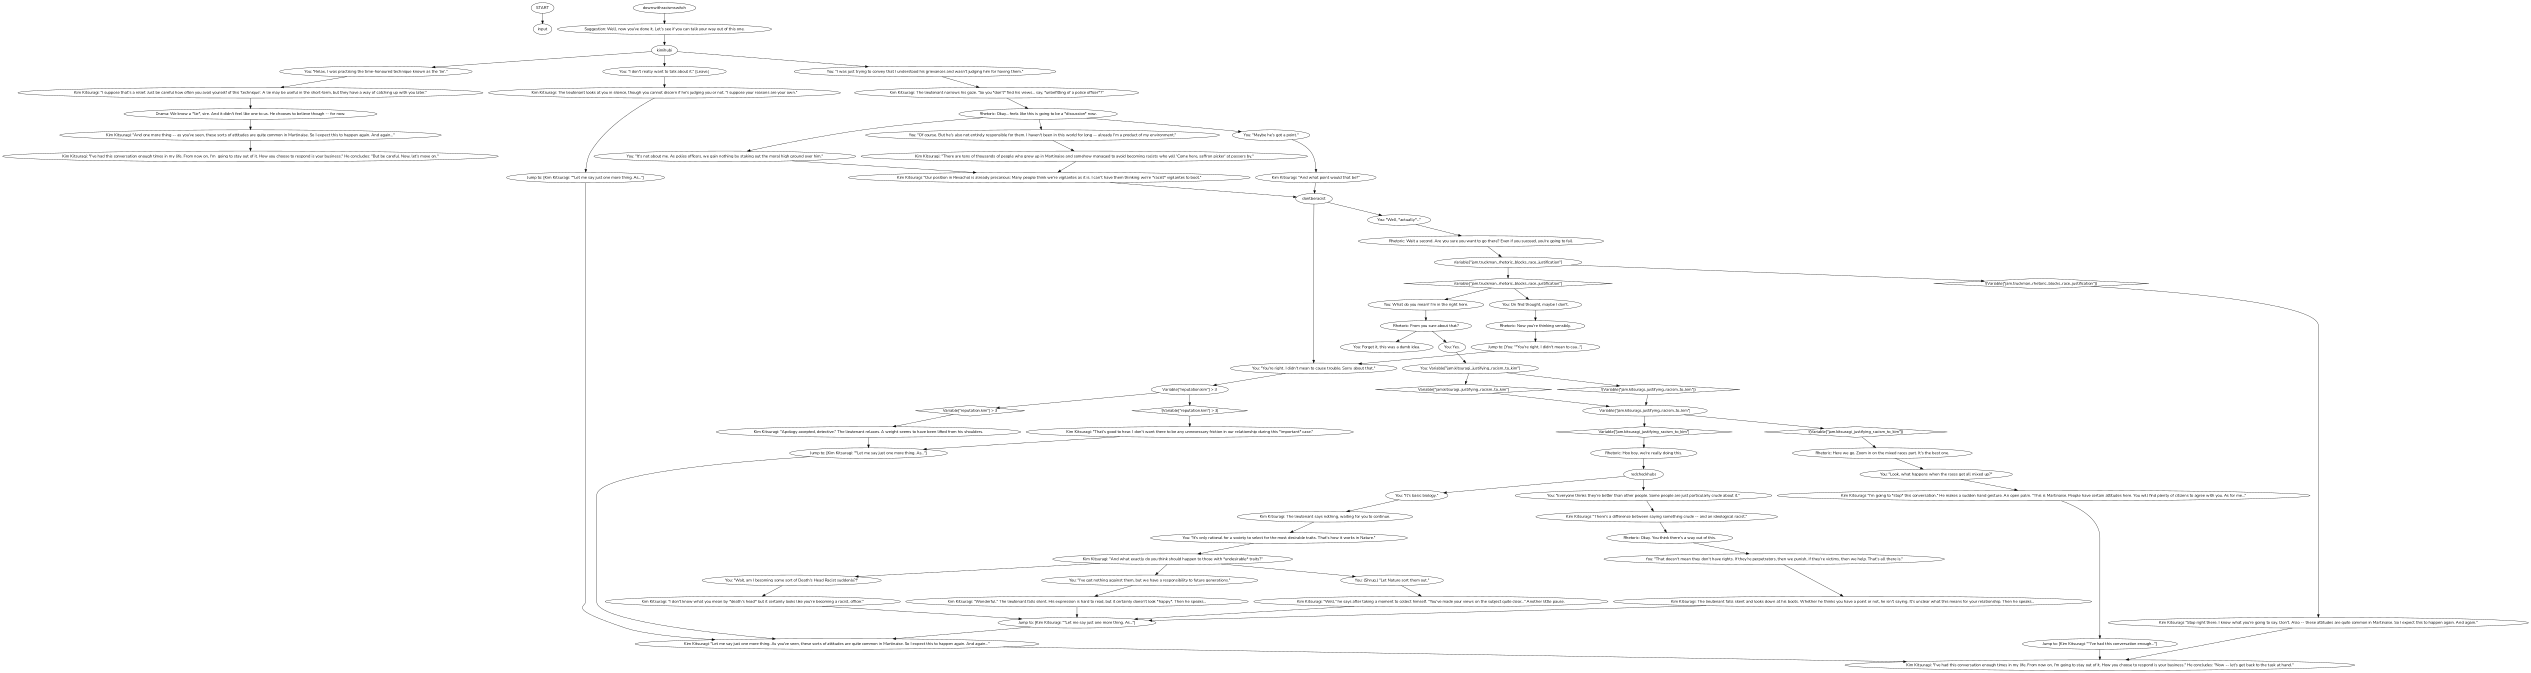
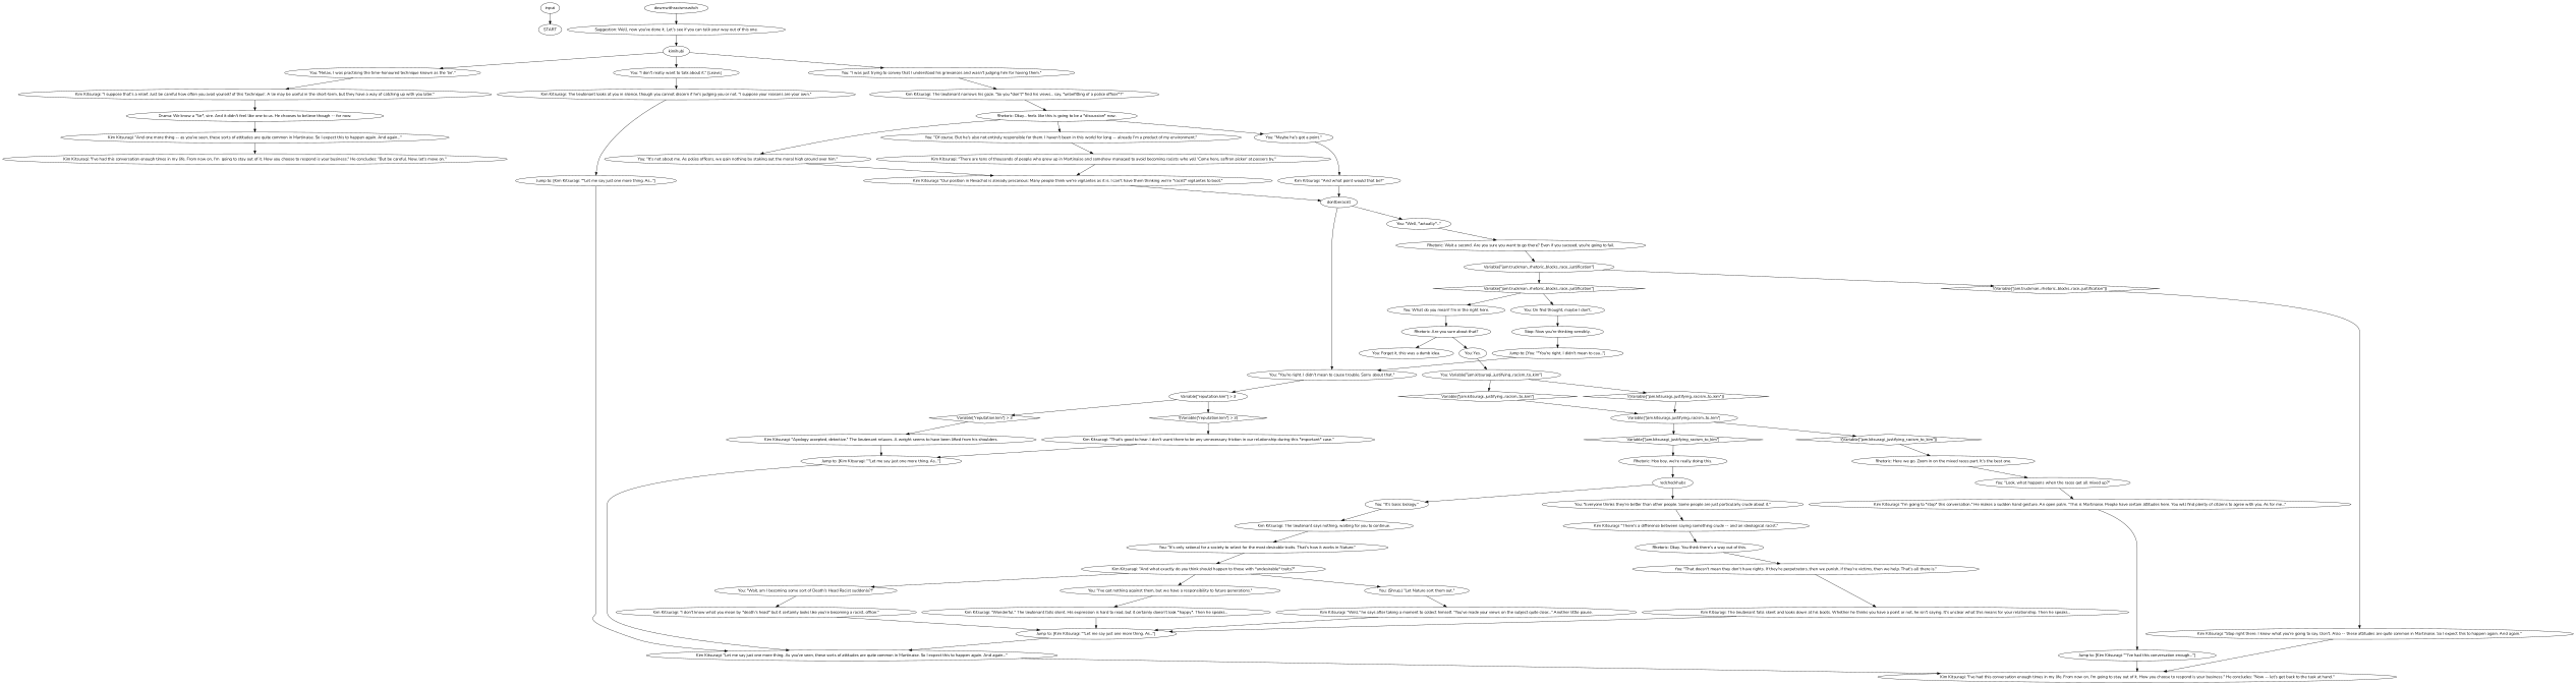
  digraph {
    fontname=Nunito
    node [fontname=Nunito]
    edge [fontname=Nunito]
    n1 [label=START]
    n2 [label=input]
    n3 [label=downwithracismswitch]
    n4 [label="Suggestion: Well, now you've done it. Let's see if you can talk your way out of this one."]
    n5 [label="Kim Kitsuragi: \"And one more thing -- as you've seen, these sorts of attitudes are quite common in Martinaise. So I expect this to happen again. And again...\""]
    n6 [label="Kim Kitsuragi: \"I've had this conversation enough times in my life. From now on, I'm  going to stay out of it. How you choose to respond is your business.\" He concludes: \"But be careful. Now, let's move on.\""]
    n7 [label="You: \"Relax, I was practising the time-honoured technique known as the 'lie'.\""]
    n8 [label="Kim Kitsuragi: \"I suppose that's a relief. Just be careful how often you avail yourself of this 'technique'. A lie may be useful in the short-term, but they have a way of catching up with you later.\""]
    n9 [label="Drama: We know a *lie*, sire. And it didn't feel like one to us. He chooses to believe though -- for now."]
    n10 [label="Kim Kitsuragi: The lieutenant falls silent and looks down at his boots. Whether he thinks you have a point or not, he isn't saying. It's unclear what this means for your relationship. Then he speaks..."]
    n11 [label="Jump to: [Kim Kitsuragi: \"\"Let me say just one more thing. As...\"]"]
    n12 [label="Kim Kitsuragi: \"Let me say just one more thing. As you've seen, these sorts of attitudes are quite common in Martinaise. So I expect this to happen again. And again...\""]
    n13 [label="You: \"It's not about me. As police officers, we gain nothing by staking out the moral high ground over him.\""]
    n14 [label="Kim Kitsuragi: \"Our position in Revachol is already precarious: Many people think we're vigilantes as it is. I can't have them thinking we're *racist* vigilantes to boot.\""]
    n15 [label=dontberacist]
    n16 [label="Kim Kitsuragi: \"Wonderful.\" The lieutenant falls silent. His expression is hard to read, but it certainly doesn't look *happy*. Then he speaks..."]
    n17 [label="You: \"Wait, am I becoming some sort of Death's Head Racist suddenly?!\""]
    n18 [label="Kim Kitsuragi: \"I don't know what you mean by *death's head* but it certainly looks like you're becoming a racist, officer.\""]
    n19 [label="You: \"I've got nothing against them, but we have a responsibility to future generations.\""]
    n20 [label="Kim Kitsuragi: \"And what exactly do you think should happen to those with *undesirable* traits?\""]
    n21 [label="You: (Shrug.) \"Let Nature sort them out.\""]
    n22 [label="Kim Kitsuragi: \"Well,\" he says after taking a moment to collect himself. \"You've made your views on the subject quite clear...\" Another little pause."]
    n23 [label="Rhetoric: Wait a second. Are you sure you want to go there? Even if you succeed, you're going to fail."]
    n24 [label="Variable[\"jam.truckman_rhetoric_blocks_race_justification\"]"]
    n25 [label="Variable[\"jam.truckman_rhetoric_blocks_race_justification\"]" shape=diamond]
    n26 [label="!(Variable[\"jam.truckman_rhetoric_blocks_race_justification\"])" shape=diamond]
    n27 [label="Kim Kitsuragi: \"I've had this conversation enough times in my life. From now on, I'm going to stay out of it. How you choose to respond is your business.\" He concludes: \"Now -- let's get back to the task at hand.\""]
    n28 [label="Rhetoric: Hoo boy, we're really doing this."]
    n29 [label=redcheckhubs]
    n30 [label="You: \"It's basic biology.\""]
    n31 [label="You: \"Everyone thinks they're better than other people. Some people are just particularly crude about it.\""]
    n32 [label="You: \"Of course. But he's also not entirely responsible for them. I haven't been in this world for long -- already I'm a product of my environment.\""]
    n33 [label="Kim Kitsuragi: \"There are tens of thousands of people who grew up in Martinaise and somehow managed to avoid becoming racists who yell 'Come here, saffron picker' at passers by.\""]
    n34 [label="Kim Kitsuragi: \"Apology accepted, detective.\" The lieutenant relaxes. A weight seems to have been lifted from his shoulders."]
    n35 [label="Jump to: [Kim Kitsuragi: \"\"Let me say just one more thing. As...\"]"]
    n36 [label="You: What do you mean? I'm in the right here."]
    n37 [label="You: On find thought, maybe I don't."]
    n38 [label="Kim Kitsuragi: \"Stop right there. I know what you're going to say. Don't. Also -- these attitudes are quite common in Martinaise. So I expect this to happen again. And again.\""]
-   n39 [label="Rhetoric: From you sure about that?"]
-   n40 [label="Rhetoric: Now you're thinking sensibly."]
+   n39 [label="Rhetoric: Are you sure about that?"]
+   n40 [label="Stop: Now you're thinking sensibly."]
    n41 [label="Kim Kitsuragi: \"I'm going to *stop* this conversation.\" He makes a sudden hand gesture. An open palm. \"This is Martinaise. People have certain attitudes here. You will find plenty of citizens to agree with you. As for me...\""]
    n42 [label="Jump to: [Kim Kitsuragi: \"\"I've had this conversation enough...\"]"]
    n43 [label="Kim Kitsuragi: \"That's good to hear. I don't want there to be any unnecessary friction in our relationship during this *important* case.\""]
    n44 [label="You: \"That doesn't mean they don't have rights. If they're perpetrators, then we punish, if they're victims, then we help. That's all there is.\""]
    n45 [label="Kim Kitsuragi: \"And what point would that be?\""]
    n46 [label="You: \"You're right. I didn't mean to cause trouble. Sorry about that.\""]
    n47 [label="You: \"Well, *actually*...\""]
    n48 [label="Rhetoric: Okay... feels like this is going to be a *discussion* now."]
    n49 [label="You: \"Maybe he's got a point.\""]
    n50 [label="Rhetoric: Okay. You think there's a way out of this."]
    n51 [label="You: \"I don't really want to talk about it.\" [Leave.]"]
    n52 [label="Kim Kitsuragi: The lieutenant looks at you in silence, though you cannot discern if he's judging you or not. \"I suppose your reasons are your own.\""]
    n53 [label="Jump to: [Kim Kitsuragi: \"\"Let me say just one more thing. As...\"]"]
    n54 [label="You: Forget it, this was a dumb idea."]
    n55 [label="Jump to: [You: \"\"You're right. I didn't mean to cau...\"]"]
    n56 [label="You: \"I was just trying to convey that I understood his grievances and wasn't judging him for having them.\""]
    n57 [label="Kim Kitsuragi: The lieutenant narrows his gaze. \"So you *don't* find his views... say, *unbefitting of a police officer*?\""]
    n58 [label="You: Yes."]
    n59 [label="You: Variable[\"jam.kitsuragi_justifying_racism_to_kim\"]"]
    n60 [label="Variable[\"jam.kitsuragi_justifying_racism_to_kim\"]" shape=diamond]
    n61 [label="!(Variable[\"jam.kitsuragi_justifying_racism_to_kim\"])" shape=diamond]
    n62 [label="Variable[\"jam.kitsuragi_justifying_racism_to_kim\"]"]
    n63 [label="Variable[\"jam.kitsuragi_justifying_racism_to_kim\"]" shape=diamond]
    n64 [label="!(Variable[\"jam.kitsuragi_justifying_racism_to_kim\"])" shape=diamond]
    n65 [label="Variable[\"reputation.kim\"] > 3"]
    n66 [label="Variable[\"reputation.kim\"] > 3" shape=diamond]
    n67 [label="!(Variable[\"reputation.kim\"] > 3)" shape=diamond]
    n68 [label=kimihubi]
    n69 [label="You: \"Look, what happens when the races get all mixed up?\""]
    n70 [label="Kim Kitsuragi: The lieutenant says nothing, waiting for you to continue."]
    n71 [label="You: \"It's only rational for a society to select for the most desirable traits. That's how it works in Nature.\""]
    n72 [label="Rhetoric: Here we go. Zoom in on the mixed races part. It's the best one."]
    n73 [label="Kim Kitsuragi: \"There's a difference between saying something crude -- and an ideological racist.\""]
-   n1 -> n2
+   n2 -> n1
    n3 -> n4
    n4 -> n68
    n5 -> n6
    n7 -> n8
    n8 -> n9
    n9 -> n5
    n10 -> n11
    n11 -> n12
    n12 -> n27
    n13 -> n14
    n14 -> n15
    n15 -> n46
    n15 -> n47
    n16 -> n11
    n17 -> n18
    n18 -> n11
    n19 -> n16
    n20 -> n17
    n20 -> n19
    n20 -> n21
    n21 -> n22
    n22 -> n11
    n23 -> n24
    n24 -> n25
    n24 -> n26
    n25 -> n36
    n25 -> n37
    n26 -> n38
    n28 -> n29
    n29 -> n30
    n29 -> n31
    n30 -> n70
    n31 -> n73
    n32 -> n33
    n33 -> n14
    n34 -> n35
    n35 -> n12
    n36 -> n39
    n37 -> n40
    n38 -> n27
    n39 -> n54
    n39 -> n58
    n40 -> n55
    n41 -> n42
    n42 -> n27
    n43 -> n35
    n44 -> n10
    n45 -> n15
    n46 -> n65
    n47 -> n23
    n48 -> n13
    n48 -> n32
    n48 -> n49
    n49 -> n45
    n50 -> n44
    n51 -> n52
    n52 -> n53
    n53 -> n12
    n55 -> n46
    n56 -> n57
    n57 -> n48
    n58 -> n59
    n59 -> n60
    n59 -> n61
    n60 -> n62
    n61 -> n62
    n62 -> n63
    n62 -> n64
    n63 -> n28
    n64 -> n72
    n65 -> n66
    n65 -> n67
    n66 -> n34
    n67 -> n43
    n68 -> n7
    n68 -> n51
    n68 -> n56
    n69 -> n41
    n70 -> n71
    n71 -> n20
    n72 -> n69
    n73 -> n50
  }
